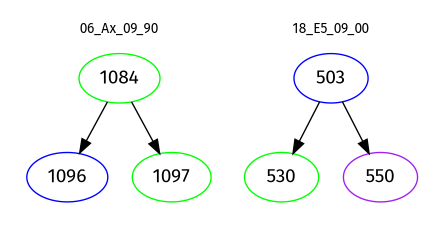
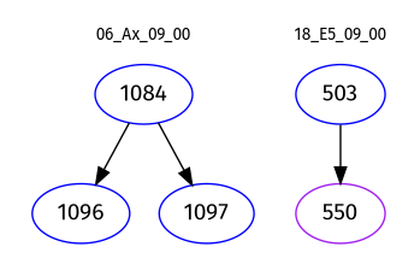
  digraph {
    fontname="Fira Sans"
    node [color=blue fontname="Fira Sans"]
    edge [color=black fontname="Fira Sans"]
-   n1 [color=green label=1084]
+   n1 [label=1084]
    n2 [label=1096]
-   n3 [color=green label=1097]
+   n3 [label=1097]
    n4 [label=503]
-   n5 [color=green label=530]
    n6 [color=purple label=550]
    subgraph cluster_1 {
      color=white
      fontsize=10
-     label="06_Ax_09_90"
+     label="06_Ax_09_00"
      n1
      n2
      n3
    }
    subgraph cluster_2 {
      color=white
      fontsize=10
      label="18_E5_09_00"
      n4
-     n5
      n6
    }
    n1 -> n2
    n1 -> n3
-   n4 -> n5
    n4 -> n6
  }
